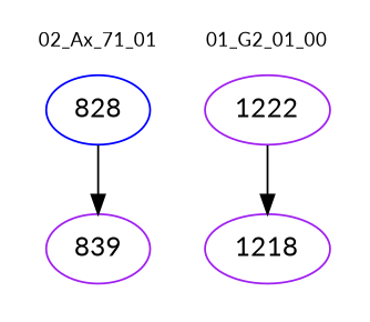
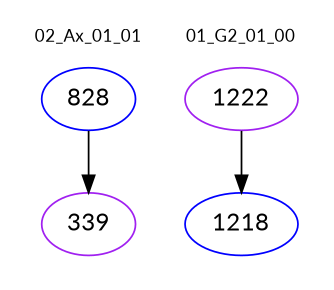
  digraph {
    fontname=Lato
    node [color=blue fontname=Lato]
    edge [color=black fontname=Lato]
    n1 [label=828]
-   n2 [color=purple label=839]
+   n2 [color=purple label=339]
    n3 [color=purple label=1222]
-   n4 [color=purple label=1218]
+   n4 [label=1218]
    subgraph cluster_1 {
      color=white
      fontsize=10
-     label="02_Ax_71_01"
+     label="02_Ax_01_01"
      n1
      n2
    }
    subgraph cluster_2 {
      color=white
      fontsize=10
      label="01_G2_01_00"
      n3
      n4
    }
    n1 -> n2
    n3 -> n4
  }
